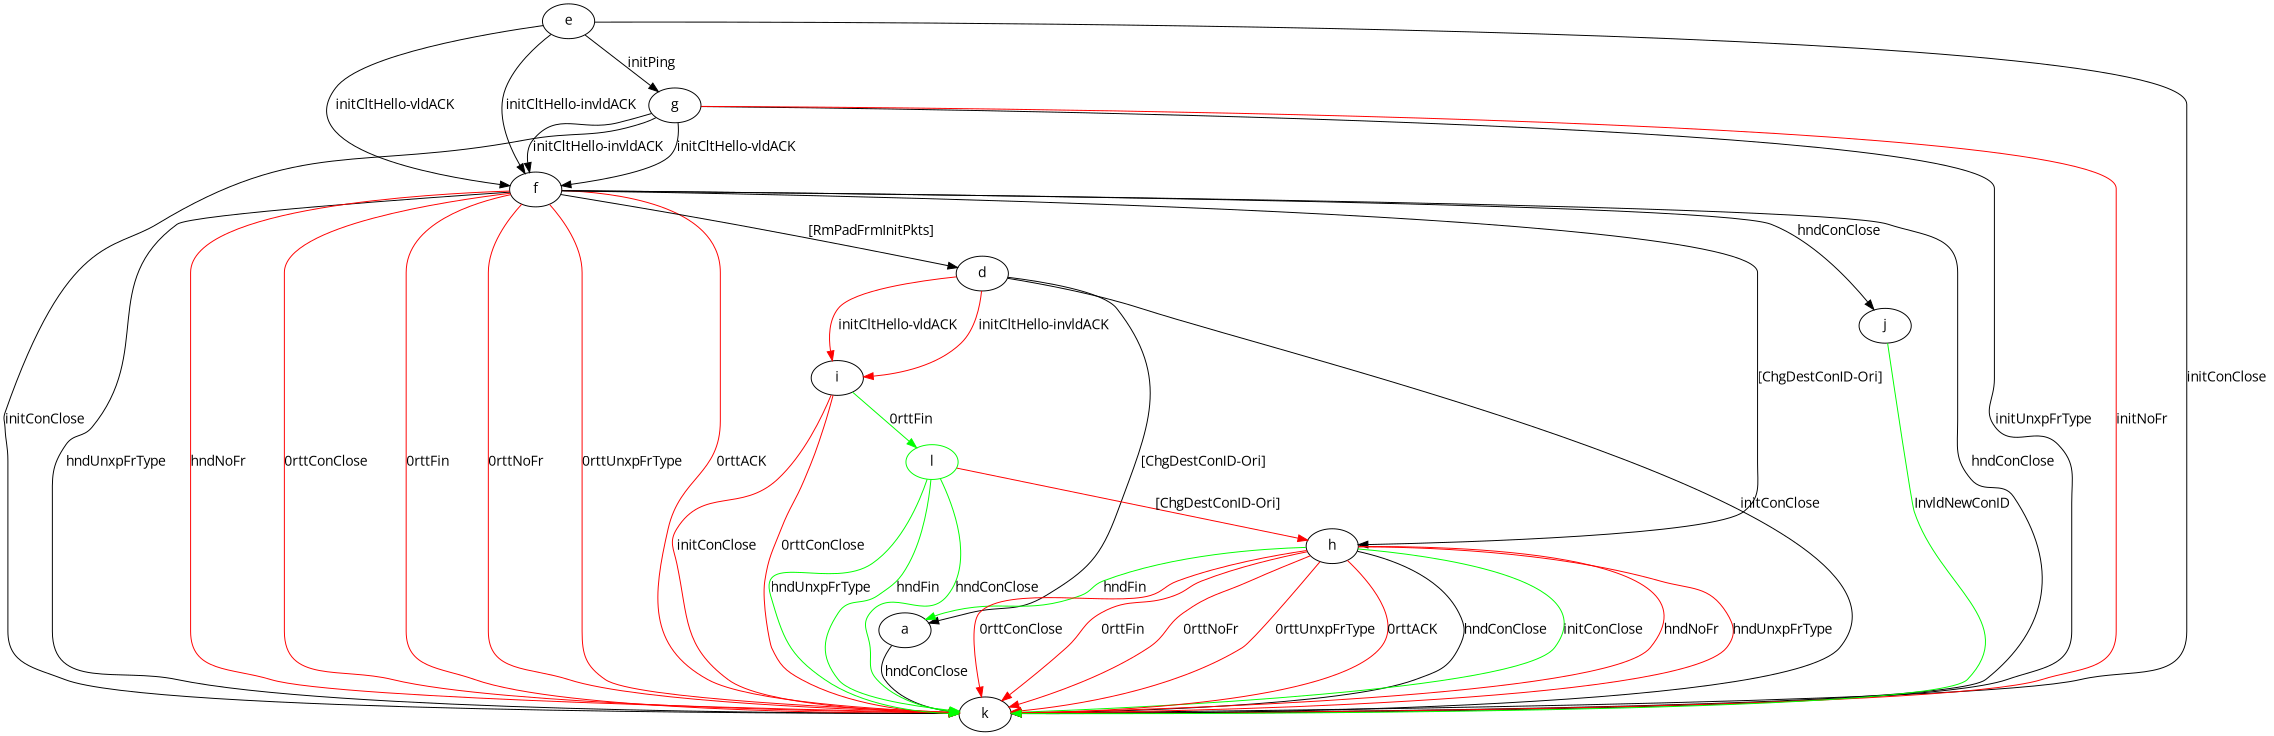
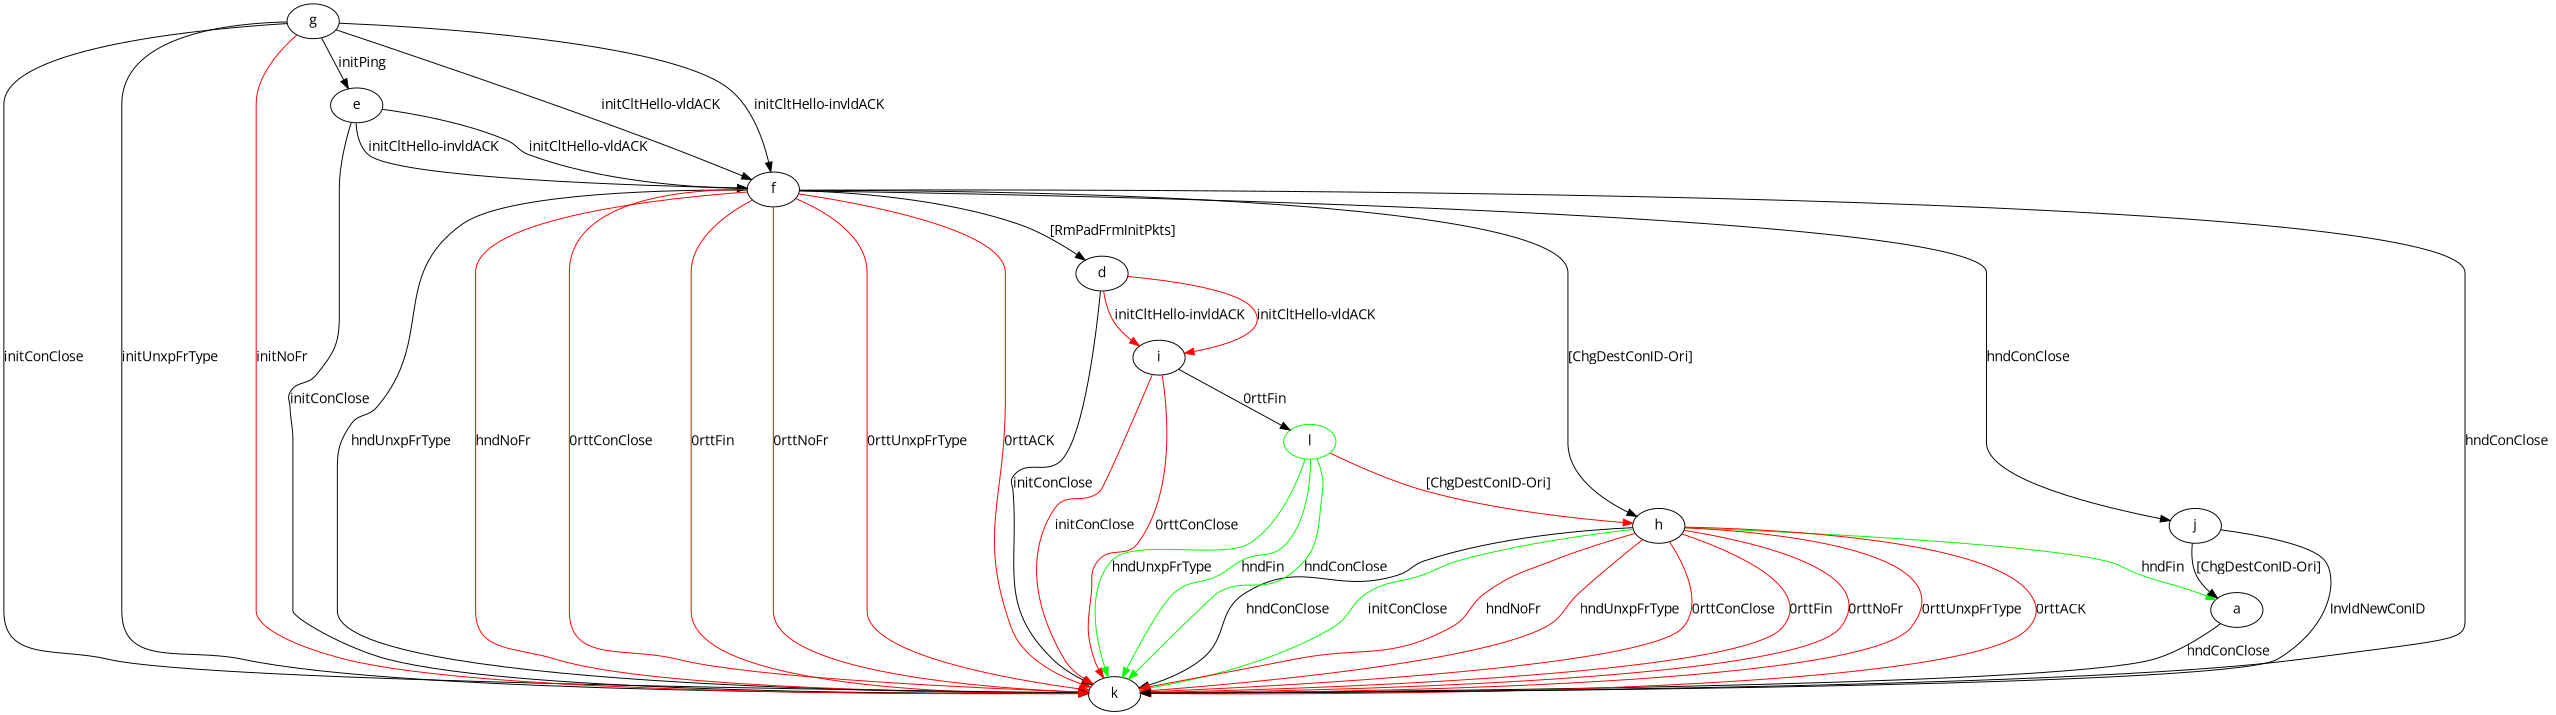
  digraph {
    fontname="Open Sans"
    node [fontname="Open Sans"]
    edge [fontname="Open Sans" color=red]
    a
    k
    e
    f
    g
    d
    i
    h
    j
    l [color=green]
    a -> k [label="hndConClose " color=""]
    e -> k [label="initConClose " color=""]
    e -> f [label="initCltHello-vldACK " color=""]
    e -> f [label="initCltHello-invldACK " color=""]
-   e -> g [label="initPing " color=""]
+   g -> e [label="initPing " color=""]
    f -> k [label="hndConClose " color=""]
    f -> k [label="hndUnxpFrType " color=""]
    f -> k [label="hndNoFr "]
    f -> k [label="0rttConClose "]
    f -> k [label="0rttFin "]
    f -> k [label="0rttNoFr "]
    f -> k [label="0rttUnxpFrType "]
    f -> k [label="0rttACK "]
    f -> d [label="[RmPadFrmInitPkts] " color=""]
    f -> h [label="[ChgDestConID-Ori] " color=""]
    f -> j [label="hndConClose " color=""]
    g -> k [label="initConClose " color=""]
    g -> k [label="initUnxpFrType " color=""]
    g -> k [label="initNoFr "]
    g -> f [label="initCltHello-vldACK " color=""]
    g -> f [label="initCltHello-invldACK " color=""]
    d -> k [label="initConClose " color=""]
    d -> i [label="initCltHello-vldACK "]
    d -> i [label="initCltHello-invldACK "]
    i -> k [label="initConClose "]
    i -> k [label="0rttConClose "]
-   i -> l [color=green label="0rttFin "]
+   i -> l [color=black label="0rttFin "]
    h -> a [color=green label="hndFin "]
    h -> k [label="hndConClose " color=""]
    h -> k [color=green label="initConClose "]
    h -> k [label="hndNoFr "]
    h -> k [label="hndUnxpFrType "]
    h -> k [label="0rttConClose "]
    h -> k [label="0rttFin "]
    h -> k [label="0rttNoFr "]
    h -> k [label="0rttUnxpFrType "]
    h -> k [label="0rttACK "]
-   d -> a [label="[ChgDestConID-Ori] " color=""]
-   j -> k [label="InvldNewConID " color=green]
+   j -> a [label="[ChgDestConID-Ori] " color=""]
+   j -> k [label="InvldNewConID " color=""]
    l -> k [color=green label="hndFin "]
    l -> k [color=green label="hndConClose "]
    l -> k [color=green label="hndUnxpFrType "]
    l -> h [label="[ChgDestConID-Ori] "]
  }
